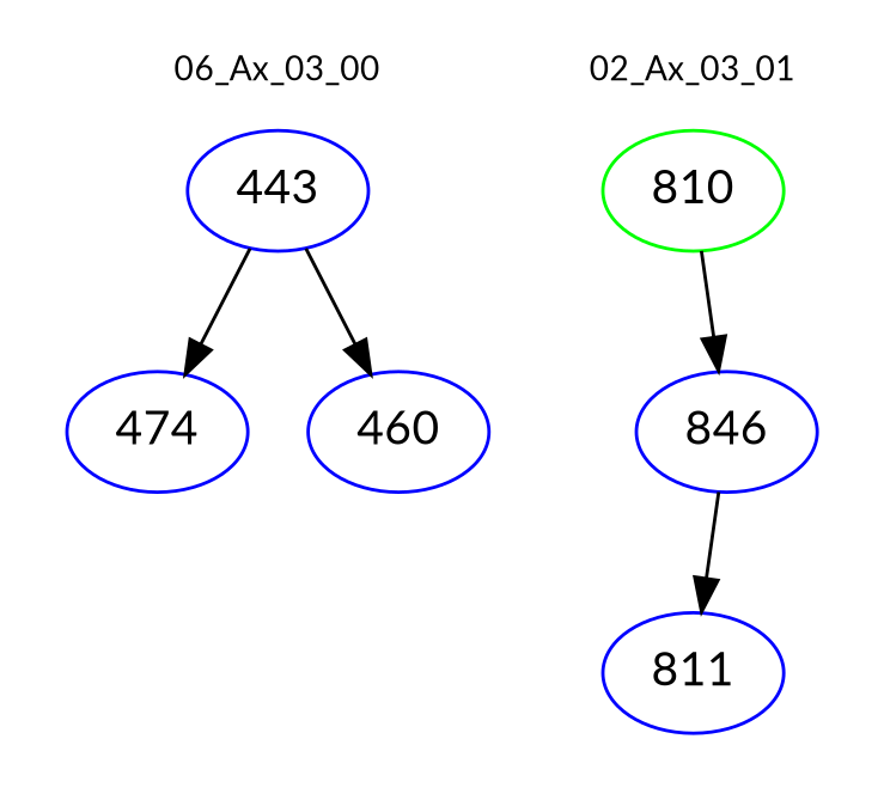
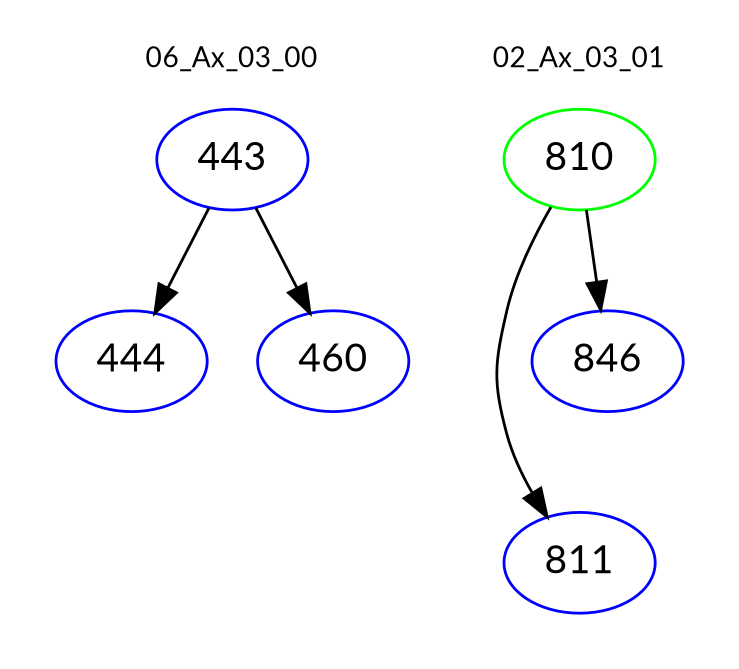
  digraph {
    fontname=Lato
    node [color=blue fontname=Lato]
    edge [color=black fontname=Lato]
    n1 [label=443]
-   n2 [label=474]
+   n2 [label=444]
    n3 [label=460]
    n4 [color=green label=810]
    n5 [label=811]
    n6 [label=846]
    subgraph cluster_1 {
      color=white
      fontsize=10
      label="06_Ax_03_00"
      n1
      n2
      n3
    }
    subgraph cluster_2 {
      color=white
      fontsize=10
      label="02_Ax_03_01"
      n4
      n5
      n6
    }
    n1 -> n2
    n1 -> n3
-   n6 -> n5
+   n4 -> n5
    n4 -> n6
  }
